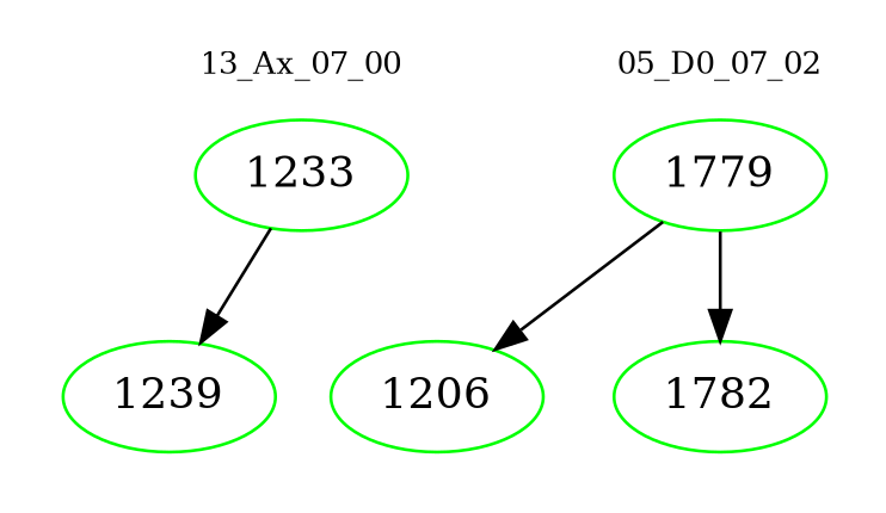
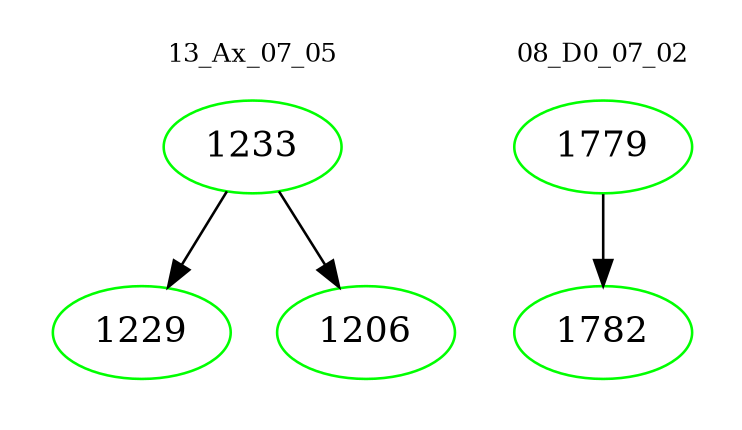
  digraph {
    node [color=green]
    edge [color=black]
    n1 [label=1233]
    n2 [label=1206]
-   n3 [label=1239]
+   n3 [label=1229]
    n4 [label=1779]
    n5 [label=1782]
    subgraph cluster_1 {
      color=white
      fontsize=10
-     label="13_Ax_07_00"
+     label="13_Ax_07_05"
      n1
      n2
      n3
    }
    subgraph cluster_2 {
      color=white
      fontsize=10
-     label="05_D0_07_02"
+     label="08_D0_07_02"
      n4
      n5
    }
-   n4 -> n2
+   n1 -> n2
    n1 -> n3
    n4 -> n5
  }
